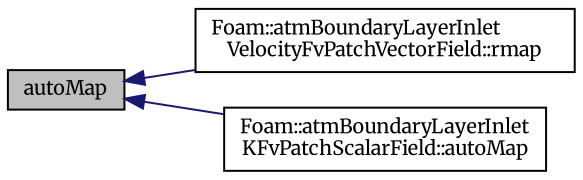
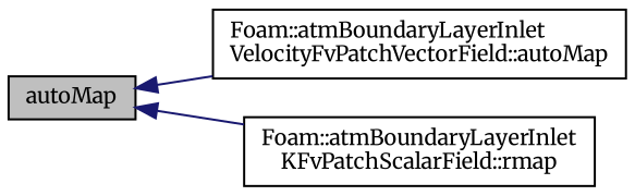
  digraph {
    fontname=Merriweather
    rankdir=LR
    node [color=black fontname=Merriweather fontsize=10 shape=record]
    edge [color=midnightblue dir=back fontname=Merriweather fontsize=10 labelfontname=Helvetica labelfontsize=10 style=solid]
    n1 [fillcolor=grey75 fontcolor=black height=0.2 label=autoMap style=filled width=0.4]
-   n2 [height=0.2 label="Foam::atmBoundaryLayerInlet\lVelocityFvPatchVectorField::rmap" width=0.4]
-   n3 [height=0.2 label="Foam::atmBoundaryLayerInlet\lKFvPatchScalarField::autoMap" width=0.4]
+   n2 [height=0.2 label="Foam::atmBoundaryLayerInlet\lVelocityFvPatchVectorField::autoMap" width=0.4]
+   n3 [height=0.2 label="Foam::atmBoundaryLayerInlet\lKFvPatchScalarField::rmap" width=0.4]
    n1 -> n2
    n1 -> n3
  }
